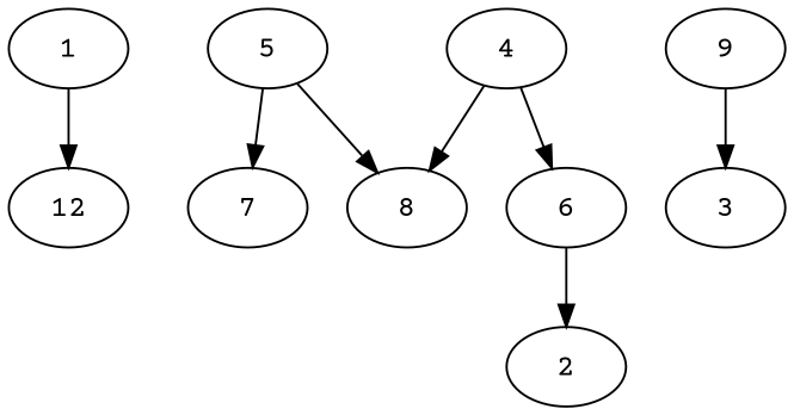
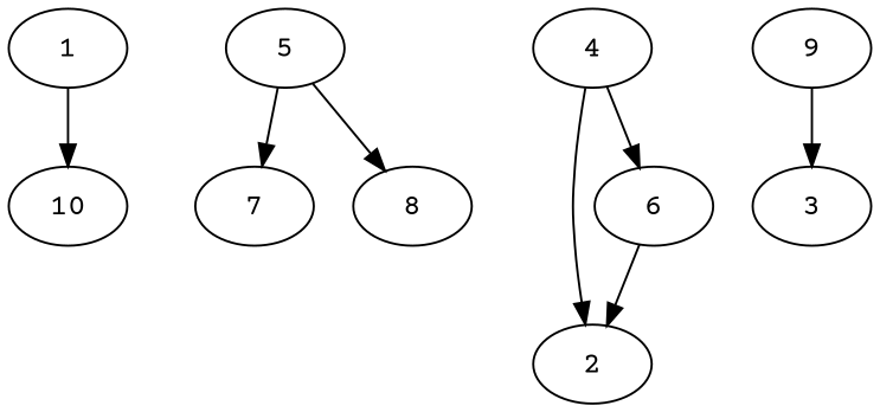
  digraph {
    fontname="Courier Prime"
    node [alpha=0.19 fontname="Courier Prime"]
    edge [fontname="Courier Prime"]
    1 [alpha=0.05 expect_size=32772096]
-   10 [expect_size=10265600 label=12]
+   10 [expect_size=10265600]
    7 [expect_size=14620672]
    2 [alpha=0.10 expect_size=27360256]
    6 [alpha=0.18 expect_size=25483264]
    3 [alpha=0.18 expect_size=27399168]
    9 [alpha=0.15 expect_size=35210240]
    4 [alpha=0.00 expect_size=19796992]
    8 [alpha=0.01 expect_size=12999680]
    5 [alpha=0.11 expect_size=38499328]
    1 -> 10
    6 -> 2
    9 -> 3
    4 -> 6
-   4 -> 8
+   4 -> 2
    5 -> 7
    5 -> 8
  }
